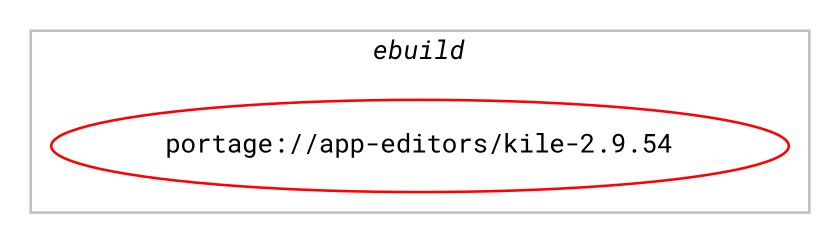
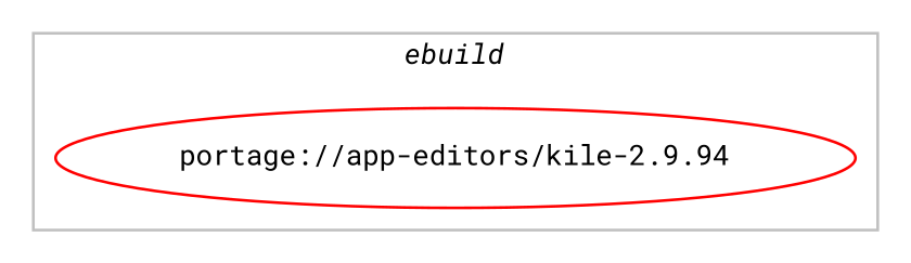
  digraph {
    compound=true
    concentrate=true
    fontname="Roboto Mono"
    fontsize=10
    newrank=true
    rankdir=LR
    ranksep=1.5
-   n1 [color=red fontname="Roboto Mono" fontsize=10 label="portage://app-editors/kile-2.9.54" width=4]
+   n1 [color=red fontname="Roboto Mono" fontsize=10 label="portage://app-editors/kile-2.9.94" width=4]
    subgraph cluster_1 {
      color=gray
      label=<<i>ebuild</i>>
      n1
    }
    subgraph cluster_2 {
      color=gray
      label=<<i>dependencies</i>>
      subgraph cluster_3 {
        color=gray
        fillcolor="#eeeeee"
        label=<<i>compile</i>>
        style=filled
      }
      subgraph cluster_4 {
        color=gray
        fillcolor="#eeeeee"
        label=<<i>compile and run</i>>
        style=filled
      }
      subgraph cluster_5 {
        color=gray
        fillcolor="#eeeeee"
        label=<<i>run</i>>
        style=filled
      }
    }
    subgraph cluster_6 {
      color=gray
      label=<<i>candidates</i>>
      rank=same
    }
  }
